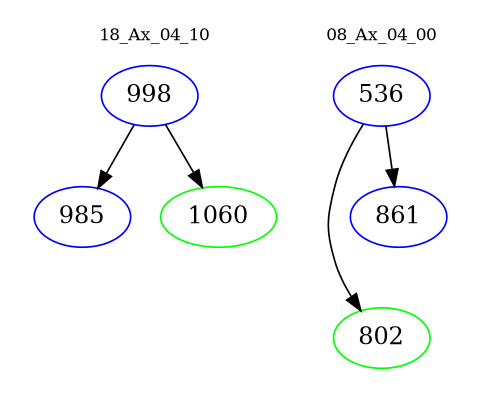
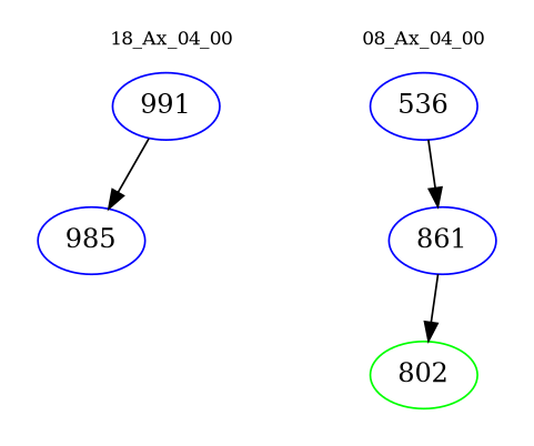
  digraph {
    node [color=blue]
    edge [color=black]
-   n1 [label=998]
+   n1 [label=991]
    n2 [label=985]
-   n3 [color=green label=1060]
    n4 [label=536]
    n5 [color=green label=802]
    n6 [label=861]
    subgraph cluster_1 {
      color=white
      fontsize=10
-     label="18_Ax_04_10"
+     label="18_Ax_04_00"
      n1
      n2
-     n3
    }
    subgraph cluster_2 {
      color=white
      fontsize=10
      label="08_Ax_04_00"
      n4
      n5
      n6
    }
    n1 -> n2
-   n1 -> n3
-   n4 -> n5
+   n6 -> n5
    n4 -> n6
  }
